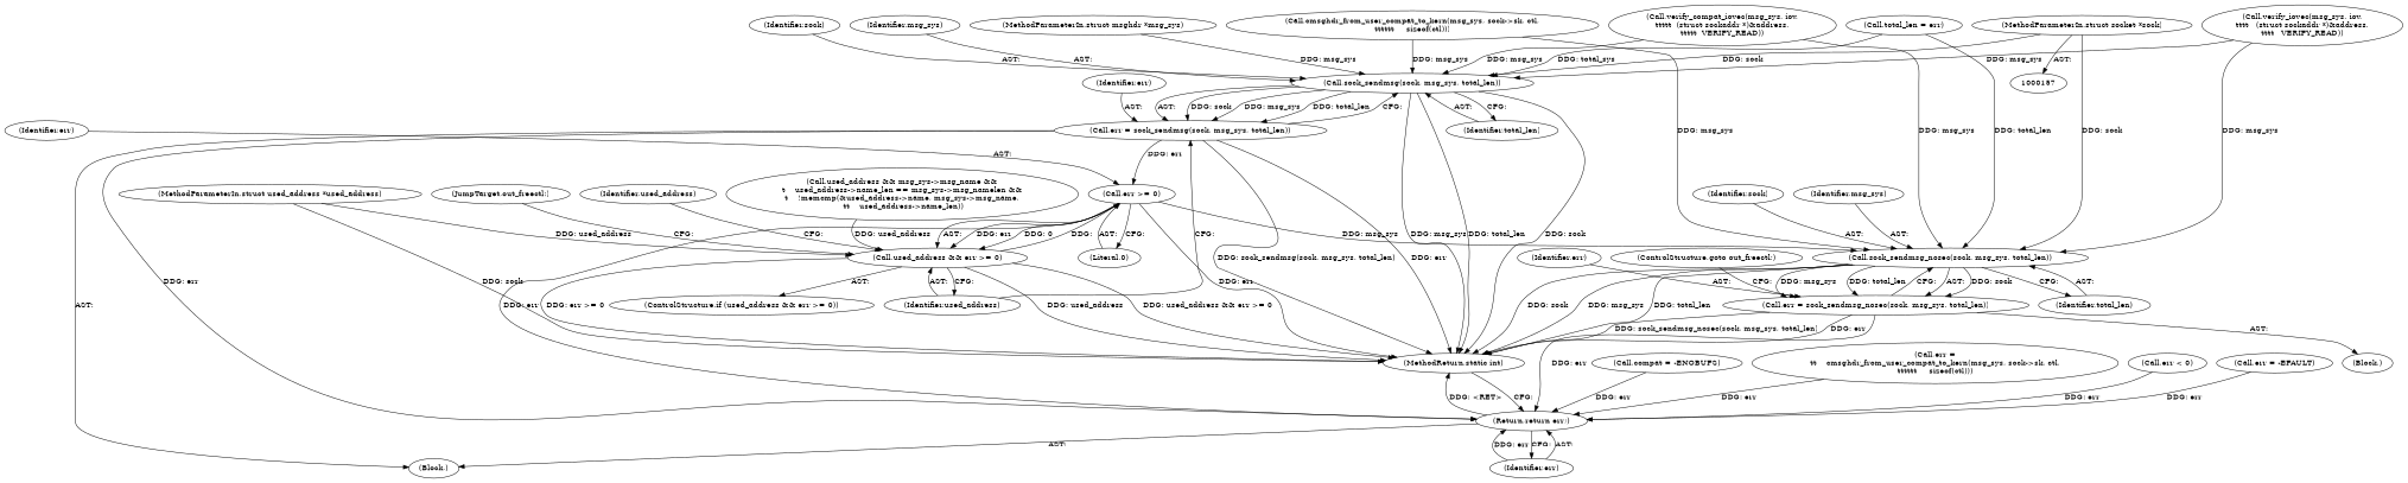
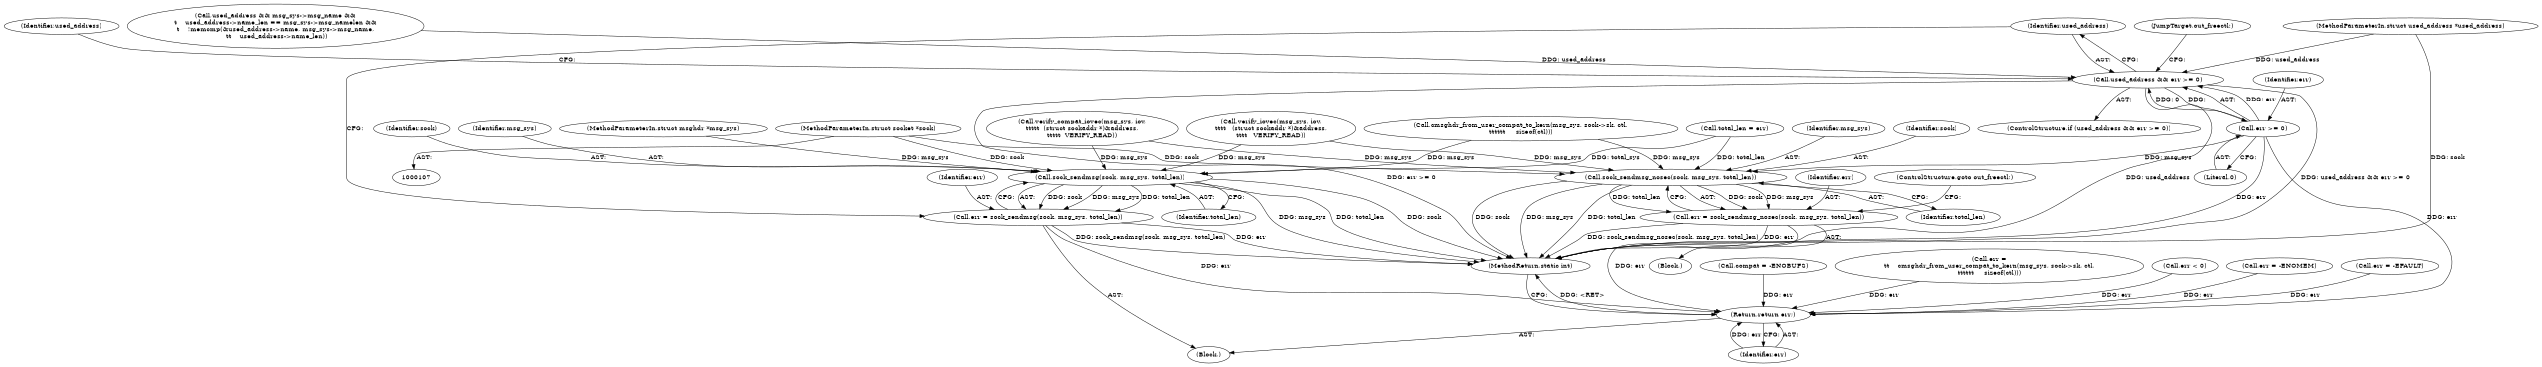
  digraph {
    n1 [label="(MethodParameterIn,struct socket *sock)"]
    n2 [label="(Call,sock_sendmsg_nosec(sock, msg_sys, total_len))"]
    n3 [label="(Call,sock_sendmsg(sock, msg_sys, total_len))"]
-   1000107 [label=1000157]
+   1000107
    n5 [label="(MethodReturn,static int)"]
    n6 [label="(Call,err = sock_sendmsg_nosec(sock, msg_sys, total_len))"]
    n7 [label="(Identifier,total_len)"]
    n8 [label="(Call,err = sock_sendmsg(sock, msg_sys, total_len))"]
    n9 [label="(Identifier,total_len)"]
    n10 [label="(Return,return err;)"]
    n11 [label="(Block,)"]
    n12 [label="(Block,)"]
    n13 [label="(Identifier,err)"]
    n14 [label="(Call,err >= 0)"]
    n15 [label="(Call,used_address && err >= 0)"]
    n16 [label="(Literal,0)"]
    n17 [label="(Identifier,used_address)"]
    n18 [label="(ControlStructure,if (used_address && err >= 0))"]
    n19 [label="(Identifier,used_address)"]
    n20 [label="(Call,verify_compat_iovec(msg_sys, iov,\n\t\t\t\t\t  (struct sockaddr *)&address,\n\t\t\t\t\t  VERIFY_READ))"]
    n21 [label="(Call,compat = -ENOBUFS)"]
    n22 [label="(Call,used_address && msg_sys->msg_name &&\n\t    used_address->name_len == msg_sys->msg_namelen &&\n\t    !memcmp(&used_address->name, msg_sys->msg_name,\n \t\t    used_address->name_len))"]
    n23 [label="(Identifier,msg_sys)"]
    n24 [label="(Identifier,sock)"]
    n25 [label="(MethodParameterIn,struct used_address *used_address)"]
    n26 [label="(Identifier,err)"]
    n27 [label="(Call,err =\n\t\t    cmsghdr_from_user_compat_to_kern(msg_sys, sock->sk, ctl,\n\t\t\t\t\t\t     sizeof(ctl)))"]
    n28 [label="(Call,err < 0)"]
    n29 [label="(Identifier,err)"]
    n30 [label="(ControlStructure,goto out_freectl;)"]
    n31 [label="(Call,cmsghdr_from_user_compat_to_kern(msg_sys, sock->sk, ctl,\n\t\t\t\t\t\t     sizeof(ctl)))"]
    n32 [label="(Call,total_len = err)"]
    n33 [label="(Identifier,sock)"]
+   n34 [label="(Call,err = -ENOMEM)"]
    n35 [label="(Call,verify_iovec(msg_sys, iov,\n\t\t\t\t   (struct sockaddr *)&address,\n\t\t\t\t   VERIFY_READ))"]
    n36 [label="(Identifier,err)"]
    n37 [label="(JumpTarget,out_freectl:)"]
    n38 [label="(Call,err = -EFAULT)"]
    n39 [label="(Identifier,msg_sys)"]
    n40 [label="(MethodParameterIn,struct msghdr *msg_sys)"]
    n1 -> n2 [label="DDG: sock"]
    n1 -> n3 [label="DDG: sock"]
    n1 -> 1000107 [label="AST: "]
    n2 -> n5 [label="DDG: sock"]
    n2 -> n5 [label="DDG: msg_sys"]
    n2 -> n5 [label="DDG: total_len"]
    n2 -> n6 [label="AST: "]
    n2 -> n6 [label="DDG: sock"]
    n2 -> n6 [label="DDG: msg_sys"]
    n2 -> n6 [label="DDG: total_len"]
    n2 -> n7 [label="CFG: "]
    n3 -> n5 [label="DDG: sock"]
    n3 -> n5 [label="DDG: msg_sys"]
    n3 -> n5 [label="DDG: total_len"]
    n3 -> n8 [label="AST: "]
    n3 -> n8 [label="DDG: sock"]
    n3 -> n8 [label="DDG: msg_sys"]
    n3 -> n8 [label="DDG: total_len"]
    n3 -> n9 [label="CFG: "]
    n5 -> n10 [label="CFG: "]
    n6 -> n2 [label="CFG: "]
    n6 -> n5 [label="DDG: sock_sendmsg_nosec(sock, msg_sys, total_len)"]
    n6 -> n5 [label="DDG: err"]
    n6 -> n10 [label="DDG: err"]
    n6 -> n11 [label="AST: "]
    n7 -> n2 [label="AST: "]
    n8 -> n3 [label="CFG: "]
    n8 -> n5 [label="DDG: sock_sendmsg(sock, msg_sys, total_len)"]
    n8 -> n5 [label="DDG: err"]
    n8 -> n10 [label="DDG: err"]
    n8 -> n12 [label="AST: "]
-   n8 -> n14 [label="DDG: err"]
    n9 -> n3 [label="AST: "]
    n10 -> n5 [label="DDG: <RET>"]
    n10 -> n12 [label="AST: "]
    n10 -> n13 [label="CFG: "]
    n13 -> n10 [label="AST: "]
    n13 -> n10 [label="DDG: err"]
    n14 -> n2 [label="DDG: msg_sys"]
    n14 -> n5 [label="DDG: err"]
    n14 -> n10 [label="DDG: err"]
    n14 -> n15 [label="AST: "]
    n14 -> n15 [label="DDG: err"]
    n14 -> n15 [label="DDG: 0"]
    n14 -> n16 [label="CFG: "]
    n15 -> n5 [label="DDG: err >= 0"]
    n15 -> n5 [label="DDG: used_address"]
    n15 -> n5 [label="DDG: used_address && err >= 0"]
    n15 -> n14 [label="DDG: "]
    n15 -> n17 [label="CFG: "]
    n15 -> n18 [label="AST: "]
    n16 -> n14 [label="AST: "]
    n17 -> n8 [label="CFG: "]
    n17 -> n15 [label="AST: "]
    n19 -> n15 [label="CFG: "]
    n20 -> n2 [label="DDG: msg_sys"]
    n20 -> n3 [label="DDG: msg_sys"]
    n21 -> n10 [label="DDG: err"]
    n22 -> n15 [label="DDG: used_address"]
    n23 -> n2 [label="AST: "]
    n24 -> n3 [label="AST: "]
    n25 -> n5 [label="DDG: sock"]
    n25 -> n15 [label="DDG: used_address"]
    n26 -> n8 [label="AST: "]
    n27 -> n10 [label="DDG: err"]
    n28 -> n10 [label="DDG: err"]
    n29 -> n6 [label="AST: "]
    n30 -> n6 [label="CFG: "]
    n31 -> n2 [label="DDG: msg_sys"]
    n31 -> n3 [label="DDG: msg_sys"]
    n32 -> n2 [label="DDG: total_len"]
    n32 -> n3 [label="DDG: total_sys"]
    n33 -> n2 [label="AST: "]
+   n34 -> n10 [label="DDG: err"]
    n35 -> n2 [label="DDG: msg_sys"]
    n35 -> n3 [label="DDG: msg_sys"]
    n36 -> n14 [label="AST: "]
    n37 -> n15 [label="CFG: "]
    n38 -> n10 [label="DDG: err"]
    n39 -> n3 [label="AST: "]
    n40 -> n3 [label="DDG: msg_sys"]
  }
